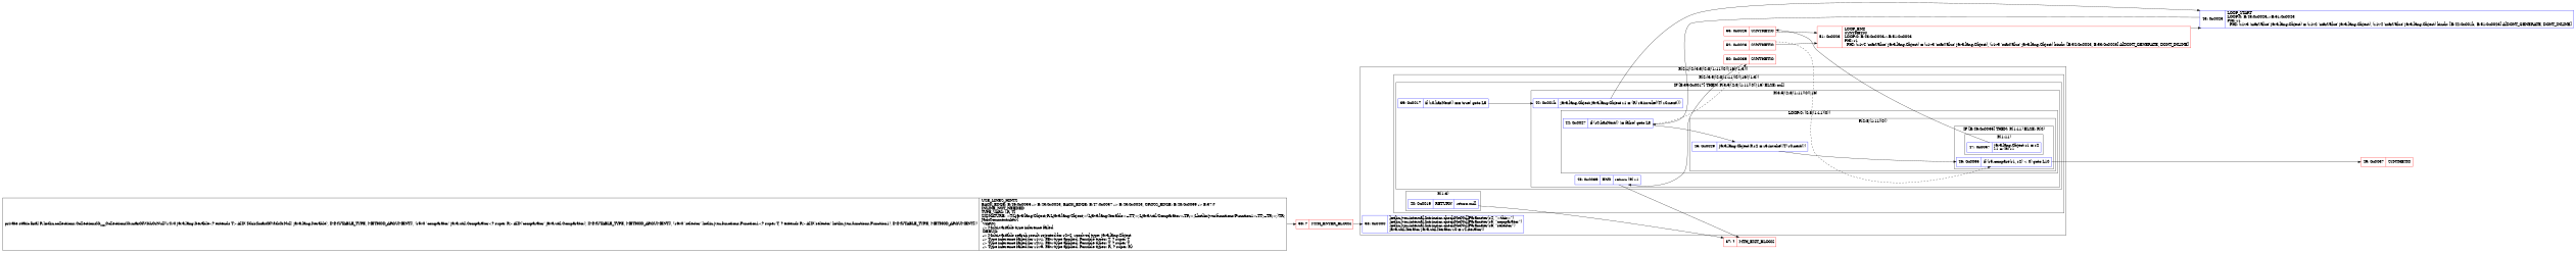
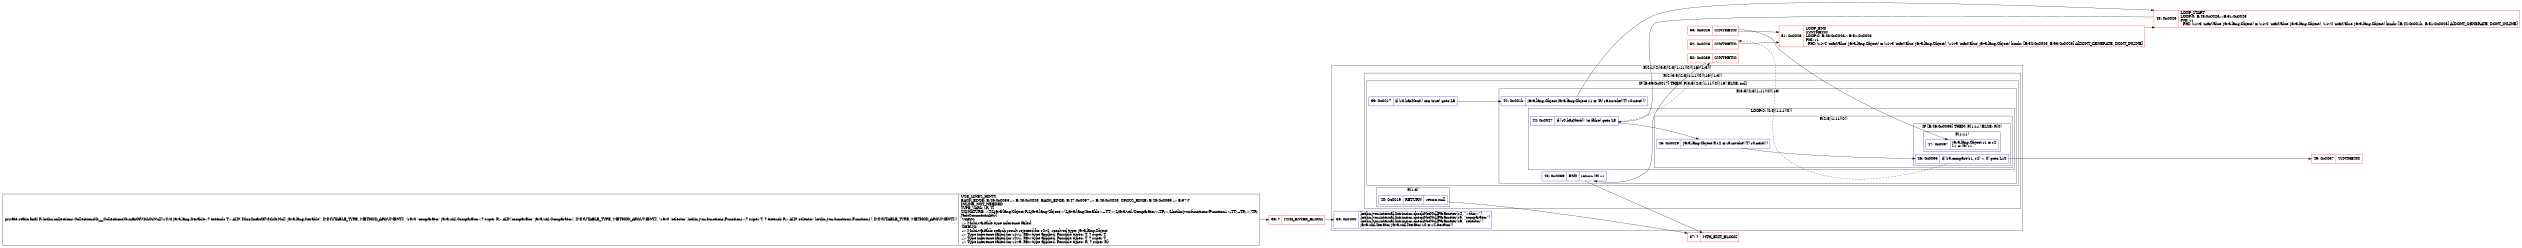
  digraph {
    fontname="DejaVu Serif"
    rankdir=LR
    node [color=blue fontname="DejaVu Serif" shape=record]
    edge [fontname="DejaVu Serif"]
    n1 [label="{47\:\ 0x0037|java.lang.Object r1 = r2\lr1 = (R) r1\l}"]
    n2 [label="{46\:\ 0x0035|if (r5.compare(r1, r2) \< 0) goto L10\l}"]
    n3 [label="{45\:\ 0x0029|java.lang.Object R r2 = r6.invoke((T) r0.next())\l}"]
    n4 [label="{44\:\ 0x0027|if (r0.hasNext() != false) goto L8\l}"]
    n5 [label="{42\:\ 0x001b|java.lang.Object java.lang.Object r1 = (R) r6.invoke((T) r0.next())\l}"]
    n6 [label="{48\:\ 0x0039|END\l|return (R) r1\l}"]
    n7 [label="{39\:\ 0x0017|if (r0.hasNext() == true) goto L5\l}"]
    n8 [label="{40\:\ 0x0019|RETURN\l|return null\l}"]
    n9 [label="{38\:\ 0x0000|kotlin.jvm.internal.Intrinsics.checkNotNullParameter(r4, \"\<this\>\")\lkotlin.jvm.internal.Intrinsics.checkNotNullParameter(r5, \"comparator\")\lkotlin.jvm.internal.Intrinsics.checkNotNullParameter(r6, \"selector\")\ljava.util.Iterator java.util.Iterator r0 = r4.iterator()\l}"]
    n10 [color=red label="{53\:\ 0x0023|SYNTHETIC\l}"]
    n11 [color=red label="{49\:\ 0x0037|SYNTHETIC\l}"]
    n12 [color=red label="{52\:\ 0x0023|SYNTHETIC\l}"]
    n13 [color=red label="{50\:\ 0x0039|SYNTHETIC\l}"]
-   n14 [label="{43\:\ 0x0023|LOOP_START\lLOOP:0: B:43:0x0023\-\>B:51:0x0023\lPHI: r1 \l  PHI: (r1v3 'maxValue' java.lang.Object) = (r1v2 'maxValue' java.lang.Object), (r1v4 'maxValue' java.lang.Object) binds: [B:42:0x001b, B:51:0x0023] A[DONT_GENERATE, DONT_INLINE]\l}"]
+   n14 [color=red label="{43\:\ 0x0023|LOOP_START\lLOOP:0: B:43:0x0023\-\>B:51:0x0023\lPHI: r1 \l  PHI: (r1v3 'maxValue' java.lang.Object) = (r1v2 'maxValue' java.lang.Object), (r1v4 'maxValue' java.lang.Object) binds: [B:42:0x001b, B:51:0x0023] A[DONT_GENERATE, DONT_INLINE]\l}"]
    n15 [color=red label="{37\:\ ?|MTH_EXIT_BLOCK\l}"]
    n16 [color=red label="{51\:\ 0x0023|LOOP_END\lSYNTHETIC\lLOOP:0: B:43:0x0023\-\>B:51:0x0023\lPHI: r1 \l  PHI: (r1v4 'maxValue' java.lang.Object) = (r1v3 'maxValue' java.lang.Object), (r1v5 'maxValue' java.lang.Object) binds: [B:52:0x0023, B:53:0x0023] A[DONT_GENERATE, DONT_INLINE]\l}"]
    n17 [color=red label="{36\:\ ?|MTH_ENTER_BLOCK\l}"]
    n18 [label="{private static final R kotlin.collections.CollectionsKt___CollectionsKt.maxOfWithOrNull((r4v0 java.lang.Iterable\<? extends T\> A[D('$this$maxOfWithOrNull' java.lang.Iterable), IMMUTABLE_TYPE, METHOD_ARGUMENT]), (r5v0 'comparator' java.util.Comparator\<? super R\> A[D('comparator' java.util.Comparator), IMMUTABLE_TYPE, METHOD_ARGUMENT]), (r6v0 'selector' kotlin.jvm.functions.Function1\<? super T, ? extends R\> A[D('selector' kotlin.jvm.functions.Function1), IMMUTABLE_TYPE, METHOD_ARGUMENT]))  | USE_LINES_HINTS\lBACK_EDGE: B:46:0x0035 \-\> B:43:0x0023, BACK_EDGE: B:47:0x0037 \-\> B:43:0x0023, CROSS_EDGE: B:48:0x0039 \-\> B:37:?\lINLINE_NOT_NEEDED\lTYPE_VARS: [R, T]\lSIGNATURE: \<T:Ljava\/lang\/Object;R:Ljava\/lang\/Object;\>(Ljava\/lang\/Iterable\<+TT;\>;Ljava\/util\/Comparator\<\-TR;\>;Lkotlin\/jvm\/functions\/Function1\<\-TT;+TR;\>;)TR;\lJadxCommentsAttr\{\l WARN: \l \-\> Multi\-variable type inference failed\l DEBUG: \l \-\> Multi\-variable search result rejected for r2v2, resolved type: java.lang.Object\l \-\> Type inference failed for r1v1. Raw type applied. Possible types: T, ? super T\l \-\> Type inference failed for r2v1. Raw type applied. Possible types: T, ? super T\l \-\> Type inference failed for r1v9. Raw type applied. Possible types: R, ? super R\}\l}" color=""]
    subgraph cluster_1 {
      label="R(2:1|(2:(3:5|(2:8|(1:11)(0))|16)|(1:3)))"
      n9
      subgraph cluster_2 {
        label="R(2:(3:5|(2:8|(1:11)(0))|16)|(1:3))"
        subgraph cluster_3 {
          label="IF [B:39:0x0017] THEN: R(3:5|(2:8|(1:11)(0))|16) ELSE: null"
          n7
          subgraph cluster_4 {
            label="R(3:5|(2:8|(1:11)(0))|16)"
            n5
            n6
            subgraph cluster_5 {
              label="LOOP:0: (2:8|(1:11)(0))"
              n4
              subgraph cluster_6 {
                label="R(2:8|(1:11)(0))"
                n3
                subgraph cluster_7 {
                  label="IF [B:46:0x0035] THEN: R(1:11) ELSE: R(0)"
                  n2
                  subgraph cluster_8 {
                    label="R(1:11)"
                    n1
                  }
                  subgraph cluster_9 {
                    label="R(0)"
                  }
                }
              }
            }
          }
        }
        subgraph cluster_10 {
          label="R(1:3)"
          n8
        }
      }
    }
-   n1 -> n10
+   n10 -> n1
    n2 -> n11
-   n12 -> n2 [style=dashed]
+   n2 -> n12 [style=dashed]
    n3 -> n2
    n4 -> n3
    n4 -> n13 [style=dashed]
    n5 -> n14
    n6 -> n15
    n7 -> n5
    n8 -> n15
    n10 -> n16
    n12 -> n16
    n13 -> n6
    n14 -> n4
    n16 -> n14
    n17 -> n9
    n18 -> n17
  }
